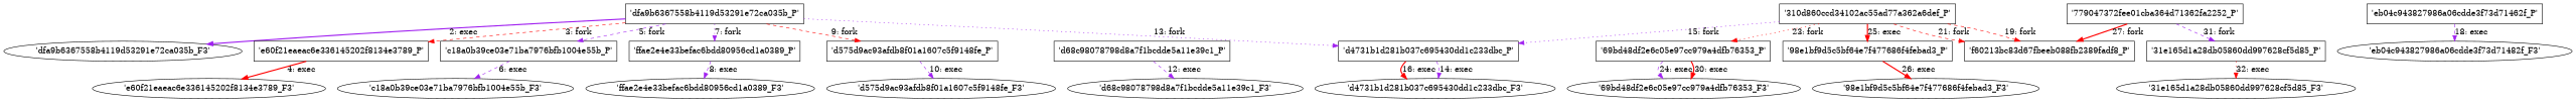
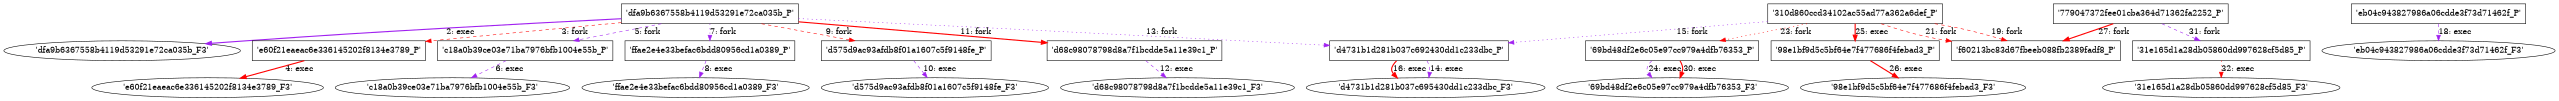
  digraph {
    engine=neato
    fixedsize=false
    fontsize=10
    nodesep=0.3
    rankdir=TB
    ranksep=0
    splines=true
    node [node_type=Process shape=box]
    edge [color=purple style=dashed]
    "'dfa9b6367558b4119d53291e72ca035b_F3'" [node_type=File shape=ellipse]
    "'dfa9b6367558b4119d53291e72ca035b_P'"
    "'e60f21eaeac6e336145202f8134e3789_P'"
    "'c18a0b39ce03e71ba7976bfb1004e55b_P'"
    "'ffae2e4e33befac6bdd80956cd1a0389_P'"
    "'d575d9ac93afdb8f01a1607c5f9148fe_P'"
    "'d68c98078798d8a7f1bcdde5a11e39c1_P'"
-   "'d4731b1d281b037c695430dd1c233dbc_P'"
+   "'d4731b1d281b037c695430dd1c233dbc_P'" [label="'d4731b1d281b037c692430dd1c233dbc_P'"]
    "'e60f21eaeac6e336145202f8134e3789_F3'" [node_type=File shape=ellipse]
    "'c18a0b39ce03e71ba7976bfb1004e55b_F3'" [node_type=File shape=ellipse]
    "'ffae2e4e33befac6bdd80956cd1a0389_F3'" [node_type=File shape=ellipse]
    "'d575d9ac93afdb8f01a1607c5f9148fe_F3'" [node_type=File shape=ellipse]
    "'d68c98078798d8a7f1bcdde5a11e39c1_F3'" [node_type=File shape=ellipse]
    "'d4731b1d281b037c695430dd1c233dbc_F3'" [node_type=File shape=ellipse]
    "'310d860ccd34102ac55ad77a362a6def_P'"
    "'f60213bc83d67fbeeb088fb2389fadf8_P'"
    "'69bd48df2e6c05e97cc979a4dfb76353_P'"
    "'98e1bf9d5c5bf64e7f477686f4febad3_P'"
-   "'eb04c943827986a06cdde3f73d71462f_F3'" [node_type=File shape=ellipse label="'eb04c943827986a06cdde3f73d71482f_F3'"]
+   "'eb04c943827986a06cdde3f73d71462f_F3'" [node_type=File shape=ellipse]
    "'eb04c943827986a06cdde3f73d71462f_P'"
    "'69bd48df2e6c05e97cc979a4dfb76353_F3'" [node_type=File shape=ellipse]
    "'98e1bf9d5c5bf64e7f477686f4febad3_F3'" [node_type=File shape=ellipse]
    "'779047372fee01cba364d71362fa2252_P'"
    "'31e165d1a28db05860dd997628cf5d85_P'"
    "'31e165d1a28db05860dd997628cf5d85_F3'" [node_type=File shape=ellipse]
    "'dfa9b6367558b4119d53291e72ca035b_P'" -> "'dfa9b6367558b4119d53291e72ca035b_F3'" [label="2: exec" style=bold]
    "'dfa9b6367558b4119d53291e72ca035b_P'" -> "'e60f21eaeac6e336145202f8134e3789_P'" [color=red label="3: fork"]
    "'dfa9b6367558b4119d53291e72ca035b_P'" -> "'c18a0b39ce03e71ba7976bfb1004e55b_P'" [label="5: fork"]
    "'dfa9b6367558b4119d53291e72ca035b_P'" -> "'ffae2e4e33befac6bdd80956cd1a0389_P'" [label="7: fork" style=dotted]
    "'dfa9b6367558b4119d53291e72ca035b_P'" -> "'d575d9ac93afdb8f01a1607c5f9148fe_P'" [color=red label="9: fork"]
+   "'dfa9b6367558b4119d53291e72ca035b_P'" -> "'d68c98078798d8a7f1bcdde5a11e39c1_P'" [color=red label="11: fork" style=bold]
    "'dfa9b6367558b4119d53291e72ca035b_P'" -> "'d4731b1d281b037c695430dd1c233dbc_P'" [label="13: fork" style=dotted]
    "'e60f21eaeac6e336145202f8134e3789_P'" -> "'e60f21eaeac6e336145202f8134e3789_F3'" [color=red label="4: exec" style=bold]
    "'c18a0b39ce03e71ba7976bfb1004e55b_P'" -> "'c18a0b39ce03e71ba7976bfb1004e55b_F3'" [label="6: exec"]
    "'ffae2e4e33befac6bdd80956cd1a0389_P'" -> "'ffae2e4e33befac6bdd80956cd1a0389_F3'" [label="8: exec"]
    "'d575d9ac93afdb8f01a1607c5f9148fe_P'" -> "'d575d9ac93afdb8f01a1607c5f9148fe_F3'" [label="10: exec"]
    "'d68c98078798d8a7f1bcdde5a11e39c1_P'" -> "'d68c98078798d8a7f1bcdde5a11e39c1_F3'" [label="12: exec"]
    "'d4731b1d281b037c695430dd1c233dbc_P'" -> "'d4731b1d281b037c695430dd1c233dbc_F3'" [label="14: exec"]
    "'d4731b1d281b037c695430dd1c233dbc_P'" -> "'d4731b1d281b037c695430dd1c233dbc_F3'" [color=red label="16: exec" style=bold]
    "'310d860ccd34102ac55ad77a362a6def_P'" -> "'d4731b1d281b037c695430dd1c233dbc_P'" [label="15: fork" style=dotted]
    "'310d860ccd34102ac55ad77a362a6def_P'" -> "'f60213bc83d67fbeeb088fb2389fadf8_P'" [color=red label="19: fork"]
    "'310d860ccd34102ac55ad77a362a6def_P'" -> "'f60213bc83d67fbeeb088fb2389fadf8_P'" [color=red label="21: fork"]
    "'310d860ccd34102ac55ad77a362a6def_P'" -> "'69bd48df2e6c05e97cc979a4dfb76353_P'" [color=red label="23: fork" style=dotted]
    "'310d860ccd34102ac55ad77a362a6def_P'" -> "'98e1bf9d5c5bf64e7f477686f4febad3_P'" [color=red label="25: exec" style=bold]
    "'69bd48df2e6c05e97cc979a4dfb76353_P'" -> "'69bd48df2e6c05e97cc979a4dfb76353_F3'" [label="24: exec"]
    "'69bd48df2e6c05e97cc979a4dfb76353_P'" -> "'69bd48df2e6c05e97cc979a4dfb76353_F3'" [color=red label="30: exec" style=bold]
    "'98e1bf9d5c5bf64e7f477686f4febad3_P'" -> "'98e1bf9d5c5bf64e7f477686f4febad3_F3'" [color=red label="26: exec" style=bold]
    "'eb04c943827986a06cdde3f73d71462f_P'" -> "'eb04c943827986a06cdde3f73d71462f_F3'" [label="18: exec"]
    "'779047372fee01cba364d71362fa2252_P'" -> "'f60213bc83d67fbeeb088fb2389fadf8_P'" [color=red label="27: fork" style=bold]
    "'779047372fee01cba364d71362fa2252_P'" -> "'31e165d1a28db05860dd997628cf5d85_P'" [label="31: fork"]
    "'31e165d1a28db05860dd997628cf5d85_P'" -> "'31e165d1a28db05860dd997628cf5d85_F3'" [color=red label="32: exec" style=dotted]
  }
